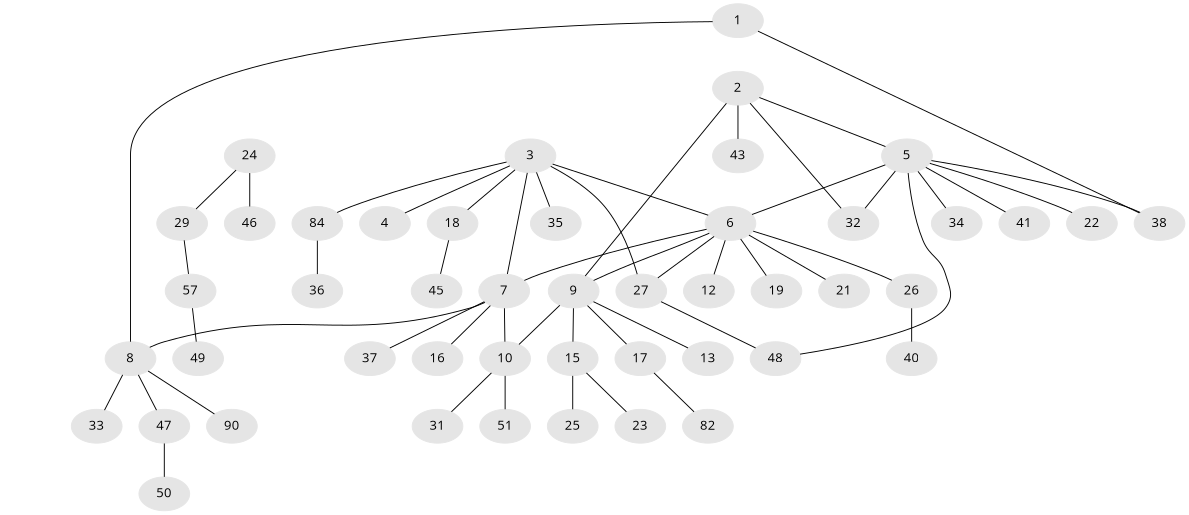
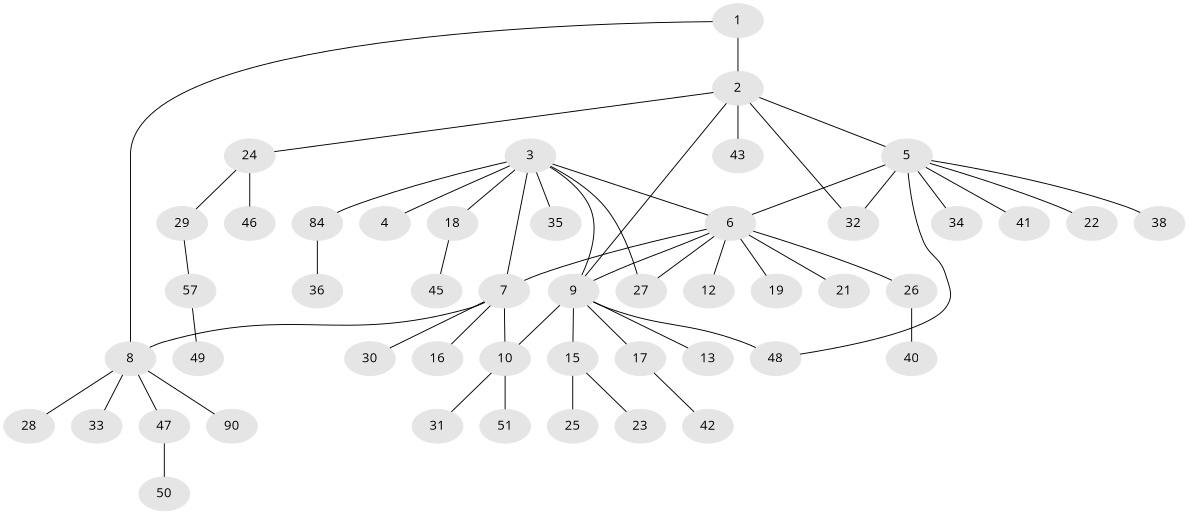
  graph {
    fontname="Open Sans"
    node [color=gray90 fontname="Open Sans" style=filled]
    edge [fontname="Open Sans"]
    1
    2
    8
    5
    9
    24
    32
    43
    n9 [label=90]
+   28
    33
    47
    6
    22
    34
    38
    41
    48
    10
    13
    15
    17
    29
    46
    3
    4
    7
    n28 [label=84]
    18
    27
    35
    12
    19
    21
    26
    16
-   30 [label=37]
+   30
    36
    45
    40
    n41 [label=51]
    31
    50
    23
    25
-   42 [label=82]
+   42
    n47 [label=57]
    49
-   1 -- 38
+   1 -- 2
    1 -- 8
    2 -- 5
    2 -- 9
+   2 -- 24
    2 -- 32
    2 -- 43
    8 -- n9
+   8 -- 28
    8 -- 33
    8 -- 47
    5 -- 32
    5 -- 6
    5 -- 22
    5 -- 34
    5 -- 38
    5 -- 41
    5 -- 48
-   27 -- 48
+   9 -- 48
    9 -- 10
    9 -- 13
    9 -- 15
    9 -- 17
    24 -- 29
    24 -- 46
    47 -- 50
    6 -- 9
    6 -- 7
    6 -- 27
    6 -- 12
    6 -- 19
    6 -- 21
    6 -- 26
    10 -- n41
    10 -- 31
    15 -- 23
    15 -- 25
    17 -- 42
    29 -- n47
+   3 -- 9
    3 -- 6
    3 -- 4
    3 -- 7
    3 -- n28
    3 -- 18
    3 -- 27
    3 -- 35
    7 -- 8
    7 -- 10
    7 -- 16
    7 -- 30
    n28 -- 36
    18 -- 45
    26 -- 40
    n47 -- 49
  }
